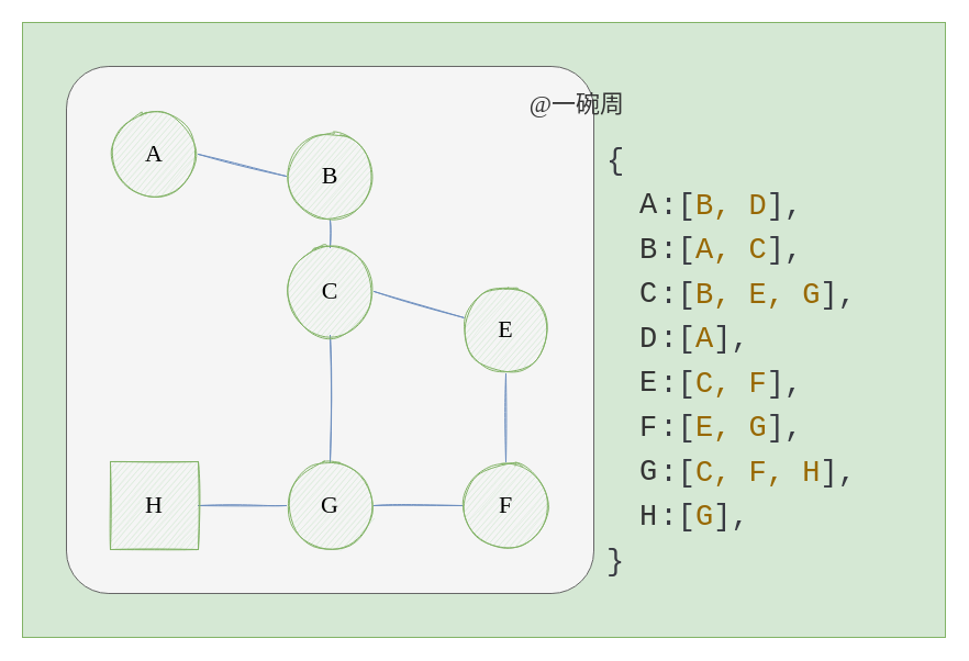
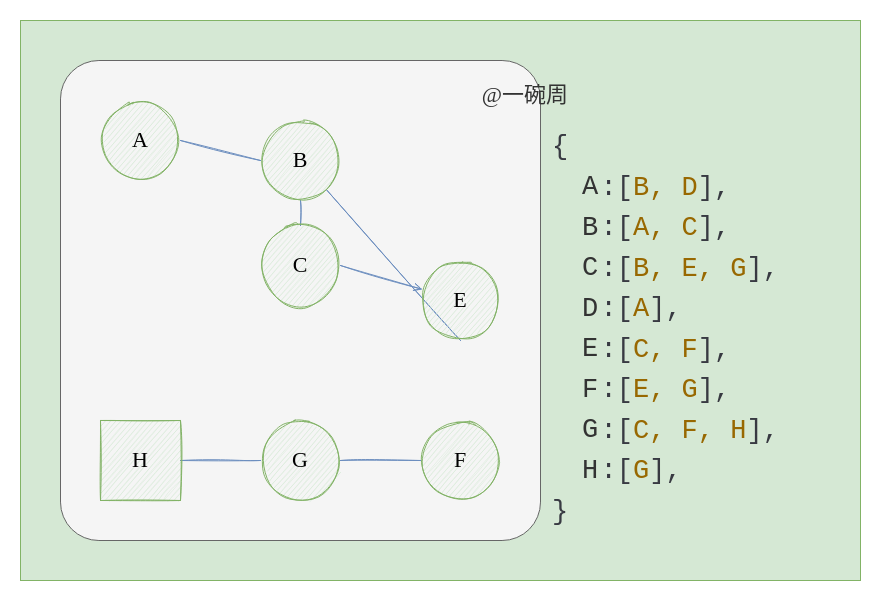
  <mxCell id="0" />
  <mxCell id="1" parent="0" />
  <mxCell id="2" value="" style="rounded=0;whiteSpace=wrap;html=1;sketch=0;fontFamily=Comic Sans MS;fontSize=22;strokeColor=#82b366;fillColor=#d5e8d4;" vertex="1" parent="1"><mxGeometry x="20" y="20" width="840" height="560" as="geometry" /></mxCell>
  <mxCell id="3" value="" style="rounded=1;whiteSpace=wrap;html=1;sketch=0;fontFamily=Comic Sans MS;fontSize=22;strokeColor=#666666;fillColor=#f5f5f5;arcSize=8;fontColor=#333333;" vertex="1" parent="1"><mxGeometry x="60" y="60" width="480" height="480" as="geometry" /></mxCell>
  <mxCell id="4" style="edgeStyle=none;rounded=0;sketch=1;orthogonalLoop=1;jettySize=auto;html=1;exitX=1;exitY=0.5;exitDx=0;exitDy=0;entryX=0;entryY=0.5;entryDx=0;entryDy=0;fontFamily=Comic Sans MS;fontSize=22;fontColor=#333333;strokeColor=#6C8EBF;endArrow=none;endFill=0;" edge="1" parent="1" source="5" target="7"><mxGeometry relative="1" as="geometry" /></mxCell>
  <mxCell id="5" value="&lt;font style=&quot;font-size: 22px&quot; face=&quot;Comic Sans MS&quot;&gt;A&lt;/font&gt;" style="ellipse;whiteSpace=wrap;html=1;aspect=fixed;fillColor=#d5e8d4;strokeColor=#82b366;sketch=1;" vertex="1" parent="1"><mxGeometry x="100" y="100" width="80" height="80" as="geometry" /></mxCell>
  <mxCell id="6" style="edgeStyle=none;rounded=0;sketch=1;orthogonalLoop=1;jettySize=auto;html=1;exitX=0.5;exitY=1;exitDx=0;exitDy=0;entryX=0.5;entryY=0;entryDx=0;entryDy=0;fontFamily=Comic Sans MS;fontSize=22;fontColor=#333333;endArrow=none;endFill=0;strokeColor=#6C8EBF;" edge="1" parent="1" source="7" target="10"><mxGeometry relative="1" as="geometry" /></mxCell>
  <mxCell id="7" value="&lt;font style=&quot;font-size: 22px&quot; face=&quot;Comic Sans MS&quot;&gt;B&lt;/font&gt;" style="ellipse;whiteSpace=wrap;html=1;aspect=fixed;fillColor=#d5e8d4;strokeColor=#82b366;sketch=1;" vertex="1" parent="1"><mxGeometry x="260" y="120" width="80" height="80" as="geometry" /></mxCell>
- <mxCell id="8" style="edgeStyle=none;rounded=0;sketch=1;orthogonalLoop=1;jettySize=auto;html=1;exitX=1;exitY=0.5;exitDx=0;exitDy=0;fontFamily=Comic Sans MS;fontSize=22;fontColor=#333333;endArrow=none;endFill=0;strokeColor=#6C8EBF;" edge="1" parent="1" source="10" target="12"><mxGeometry relative="1" as="geometry" /></mxCell>
- <mxCell id="9" style="edgeStyle=none;rounded=0;sketch=1;orthogonalLoop=1;jettySize=auto;html=1;exitX=0.5;exitY=1;exitDx=0;exitDy=0;fontFamily=Comic Sans MS;fontSize=22;fontColor=#333333;endArrow=none;endFill=0;strokeColor=#6C8EBF;" edge="1" parent="1" source="10" target="16"><mxGeometry relative="1" as="geometry" /></mxCell>
+ <mxCell id="8" style="edgeStyle=none;rounded=0;sketch=1;orthogonalLoop=1;jettySize=auto;html=1;exitX=1;exitY=0.5;exitDx=0;exitDy=0;fontFamily=Comic Sans MS;fontSize=22;fontColor=#333333;endArrow=open;endFill=0;strokeColor=#6C8EBF;" edge="1" parent="1" source="10" target="12"><mxGeometry relative="1" as="geometry" /></mxCell>
  <mxCell id="10" value="&lt;font style=&quot;font-size: 22px&quot; face=&quot;Comic Sans MS&quot;&gt;C&lt;/font&gt;" style="ellipse;whiteSpace=wrap;html=1;aspect=fixed;fillColor=#d5e8d4;strokeColor=#82b366;sketch=1;" vertex="1" parent="1"><mxGeometry x="260" y="225" width="80" height="80" as="geometry" /></mxCell>
- <mxCell id="11" style="edgeStyle=none;rounded=0;sketch=1;orthogonalLoop=1;jettySize=auto;html=1;exitX=0.5;exitY=1;exitDx=0;exitDy=0;fontFamily=Comic Sans MS;fontSize=22;fontColor=#333333;endArrow=none;endFill=0;strokeColor=#6C8EBF;" edge="1" parent="1" source="12" target="13"><mxGeometry relative="1" as="geometry" /></mxCell>
+ <mxCell id="11" style="edgeStyle=none;rounded=0;sketch=1;orthogonalLoop=1;jettySize=auto;html=1;exitX=0.5;exitY=1;exitDx=0;exitDy=0;fontFamily=Comic Sans MS;fontSize=22;fontColor=#333333;endArrow=none;endFill=0;strokeColor=#6C8EBF;" edge="1" parent="1" source="12" target="7"><mxGeometry relative="1" as="geometry" /></mxCell>
  <mxCell id="12" value="&lt;font style=&quot;font-size: 22px&quot; face=&quot;Comic Sans MS&quot;&gt;E&lt;/font&gt;" style="ellipse;whiteSpace=wrap;html=1;aspect=fixed;fillColor=#d5e8d4;strokeColor=#82b366;sketch=1;" vertex="1" parent="1"><mxGeometry x="420" y="260" width="80" height="80" as="geometry" /></mxCell>
  <mxCell id="13" value="&lt;font style=&quot;font-size: 22px&quot; face=&quot;Comic Sans MS&quot;&gt;F&lt;/font&gt;" style="ellipse;whiteSpace=wrap;html=1;aspect=fixed;fillColor=#d5e8d4;strokeColor=#82b366;sketch=1;" vertex="1" parent="1"><mxGeometry x="420" y="420" width="80" height="80" as="geometry" /></mxCell>
  <mxCell id="14" style="edgeStyle=none;rounded=0;sketch=1;orthogonalLoop=1;jettySize=auto;html=1;exitX=1;exitY=0.5;exitDx=0;exitDy=0;fontFamily=Comic Sans MS;fontSize=22;fontColor=#333333;endArrow=none;endFill=0;strokeColor=#6C8EBF;" edge="1" parent="1" source="16" target="13"><mxGeometry relative="1" as="geometry" /></mxCell>
  <mxCell id="15" style="edgeStyle=none;rounded=0;sketch=1;orthogonalLoop=1;jettySize=auto;html=1;exitX=0;exitY=0.5;exitDx=0;exitDy=0;fontFamily=Comic Sans MS;fontSize=22;fontColor=#333333;endArrow=none;endFill=0;strokeColor=#6C8EBF;" edge="1" parent="1" source="16" target="17"><mxGeometry relative="1" as="geometry" /></mxCell>
  <mxCell id="16" value="&lt;font style=&quot;font-size: 22px&quot; face=&quot;Comic Sans MS&quot;&gt;G&lt;/font&gt;" style="ellipse;whiteSpace=wrap;html=1;aspect=fixed;fillColor=#d5e8d4;strokeColor=#82b366;sketch=1;" vertex="1" parent="1"><mxGeometry x="260" y="420" width="80" height="80" as="geometry" /></mxCell>
  <mxCell id="17" value="&lt;font style=&quot;font-size: 22px&quot; face=&quot;Comic Sans MS&quot;&gt;H&lt;/font&gt;" style="whiteSpace=wrap;html=1;aspect=fixed;fillColor=#d5e8d4;strokeColor=#82b366;sketch=1;rounded=0;" vertex="1" parent="1"><mxGeometry x="100" y="420" width="80" height="80" as="geometry" /></mxCell>
  <mxCell id="18" value="@一碗周" style="text;html=1;strokeColor=none;fillColor=none;align=center;verticalAlign=middle;whiteSpace=wrap;rounded=0;sketch=0;fontFamily=Comic Sans MS;fontSize=22;fontColor=#333333;" vertex="1" parent="1"><mxGeometry x="460" y="80" width="130" height="30" as="geometry" /></mxCell>
  <mxCell id="19" value="&lt;div style=&quot;font-family: &amp;#34;fira code&amp;#34; , &amp;#34;consolas&amp;#34; , &amp;#34;courier new&amp;#34; , monospace ; font-weight: normal ; line-height: 1.5 ; font-size: 27px&quot;&gt;&lt;div style=&quot;color: rgb(56 , 58 , 66)&quot;&gt;{&lt;/div&gt;&lt;div&gt;&lt;span style=&quot;color: rgb(56 , 58 , 66)&quot;&gt;&amp;nbsp; &amp;nbsp;:[&lt;/span&gt;&lt;font color=&quot;#986801&quot;&gt;B, D&lt;/font&gt;&lt;span style=&quot;color: rgb(56 , 58 , 66)&quot;&gt;],&lt;/span&gt;&lt;/div&gt;&lt;div&gt;&lt;span style=&quot;color: rgb(56 , 58 , 66)&quot;&gt;&amp;nbsp; &amp;nbsp;:[&lt;/span&gt;&lt;font color=&quot;#986801&quot;&gt;A, C&lt;/font&gt;&lt;span style=&quot;color: rgb(56 , 58 , 66)&quot;&gt;],&lt;/span&gt;&lt;/div&gt;&lt;div&gt;&lt;span style=&quot;color: rgb(56 , 58 , 66)&quot;&gt;&amp;nbsp; &amp;nbsp;:[&lt;/span&gt;&lt;font color=&quot;#986801&quot;&gt;B, E, G&lt;/font&gt;&lt;span style=&quot;color: rgb(56 , 58 , 66)&quot;&gt;],&lt;/span&gt;&lt;/div&gt;&lt;div&gt;&lt;span style=&quot;color: rgb(56 , 58 , 66)&quot;&gt;&amp;nbsp; &amp;nbsp;:[&lt;/span&gt;&lt;font color=&quot;#986801&quot;&gt;A&lt;/font&gt;&lt;span style=&quot;color: rgb(56 , 58 , 66)&quot;&gt;],&lt;/span&gt;&lt;/div&gt;&lt;div&gt;&lt;span style=&quot;color: rgb(56 , 58 , 66)&quot;&gt;&amp;nbsp; &amp;nbsp;:[&lt;/span&gt;&lt;font color=&quot;#986801&quot;&gt;C, F&lt;/font&gt;&lt;span style=&quot;color: rgb(56 , 58 , 66)&quot;&gt;],&lt;/span&gt;&lt;/div&gt;&lt;div&gt;&lt;span style=&quot;color: rgb(56 , 58 , 66)&quot;&gt;&amp;nbsp; &amp;nbsp;:[&lt;/span&gt;&lt;font color=&quot;#986801&quot;&gt;E, G&lt;/font&gt;&lt;span style=&quot;color: rgb(56 , 58 , 66)&quot;&gt;],&lt;/span&gt;&lt;/div&gt;&lt;div&gt;&lt;span style=&quot;color: rgb(56 , 58 , 66)&quot;&gt;&amp;nbsp; &amp;nbsp;:[&lt;/span&gt;&lt;font color=&quot;#986801&quot;&gt;C, F, H&lt;/font&gt;&lt;span style=&quot;color: rgb(56 , 58 , 66)&quot;&gt;],&lt;/span&gt;&lt;/div&gt;&lt;div&gt;&lt;span style=&quot;color: rgb(56 , 58 , 66)&quot;&gt;&amp;nbsp; &amp;nbsp;:[&lt;/span&gt;&lt;font color=&quot;#986801&quot;&gt;G&lt;/font&gt;&lt;span style=&quot;color: rgb(56 , 58 , 66)&quot;&gt;],&lt;/span&gt;&lt;/div&gt;&lt;div style=&quot;color: rgb(56 , 58 , 66)&quot;&gt;}&lt;/div&gt;&lt;/div&gt;" style="text;whiteSpace=wrap;html=1;fontSize=22;fontFamily=Comic Sans MS;fontColor=#333333;" vertex="1" parent="1"><mxGeometry x="550" y="120" width="240" height="420" as="geometry" /></mxCell>
  <mxCell id="20" value="&lt;div style=&quot;font-family: &amp;#34;fira code&amp;#34; , &amp;#34;consolas&amp;#34; , &amp;#34;courier new&amp;#34; , monospace ; font-weight: normal ; line-height: 1.5 ; font-size: 27px&quot;&gt;&lt;div&gt;A&lt;br&gt;&lt;/div&gt;&lt;div&gt;B&lt;/div&gt;&lt;div&gt;C&lt;/div&gt;&lt;div&gt;D&lt;/div&gt;&lt;div&gt;E&lt;/div&gt;&lt;div&gt;F&lt;/div&gt;&lt;div&gt;G&lt;/div&gt;&lt;div&gt;H&lt;br&gt;&lt;/div&gt;&lt;/div&gt;" style="text;whiteSpace=wrap;html=1;fontSize=22;fontFamily=Comic Sans MS;fontColor=#333333;" vertex="1" parent="1"><mxGeometry x="580" y="160" width="30" height="330" as="geometry" /></mxCell>
